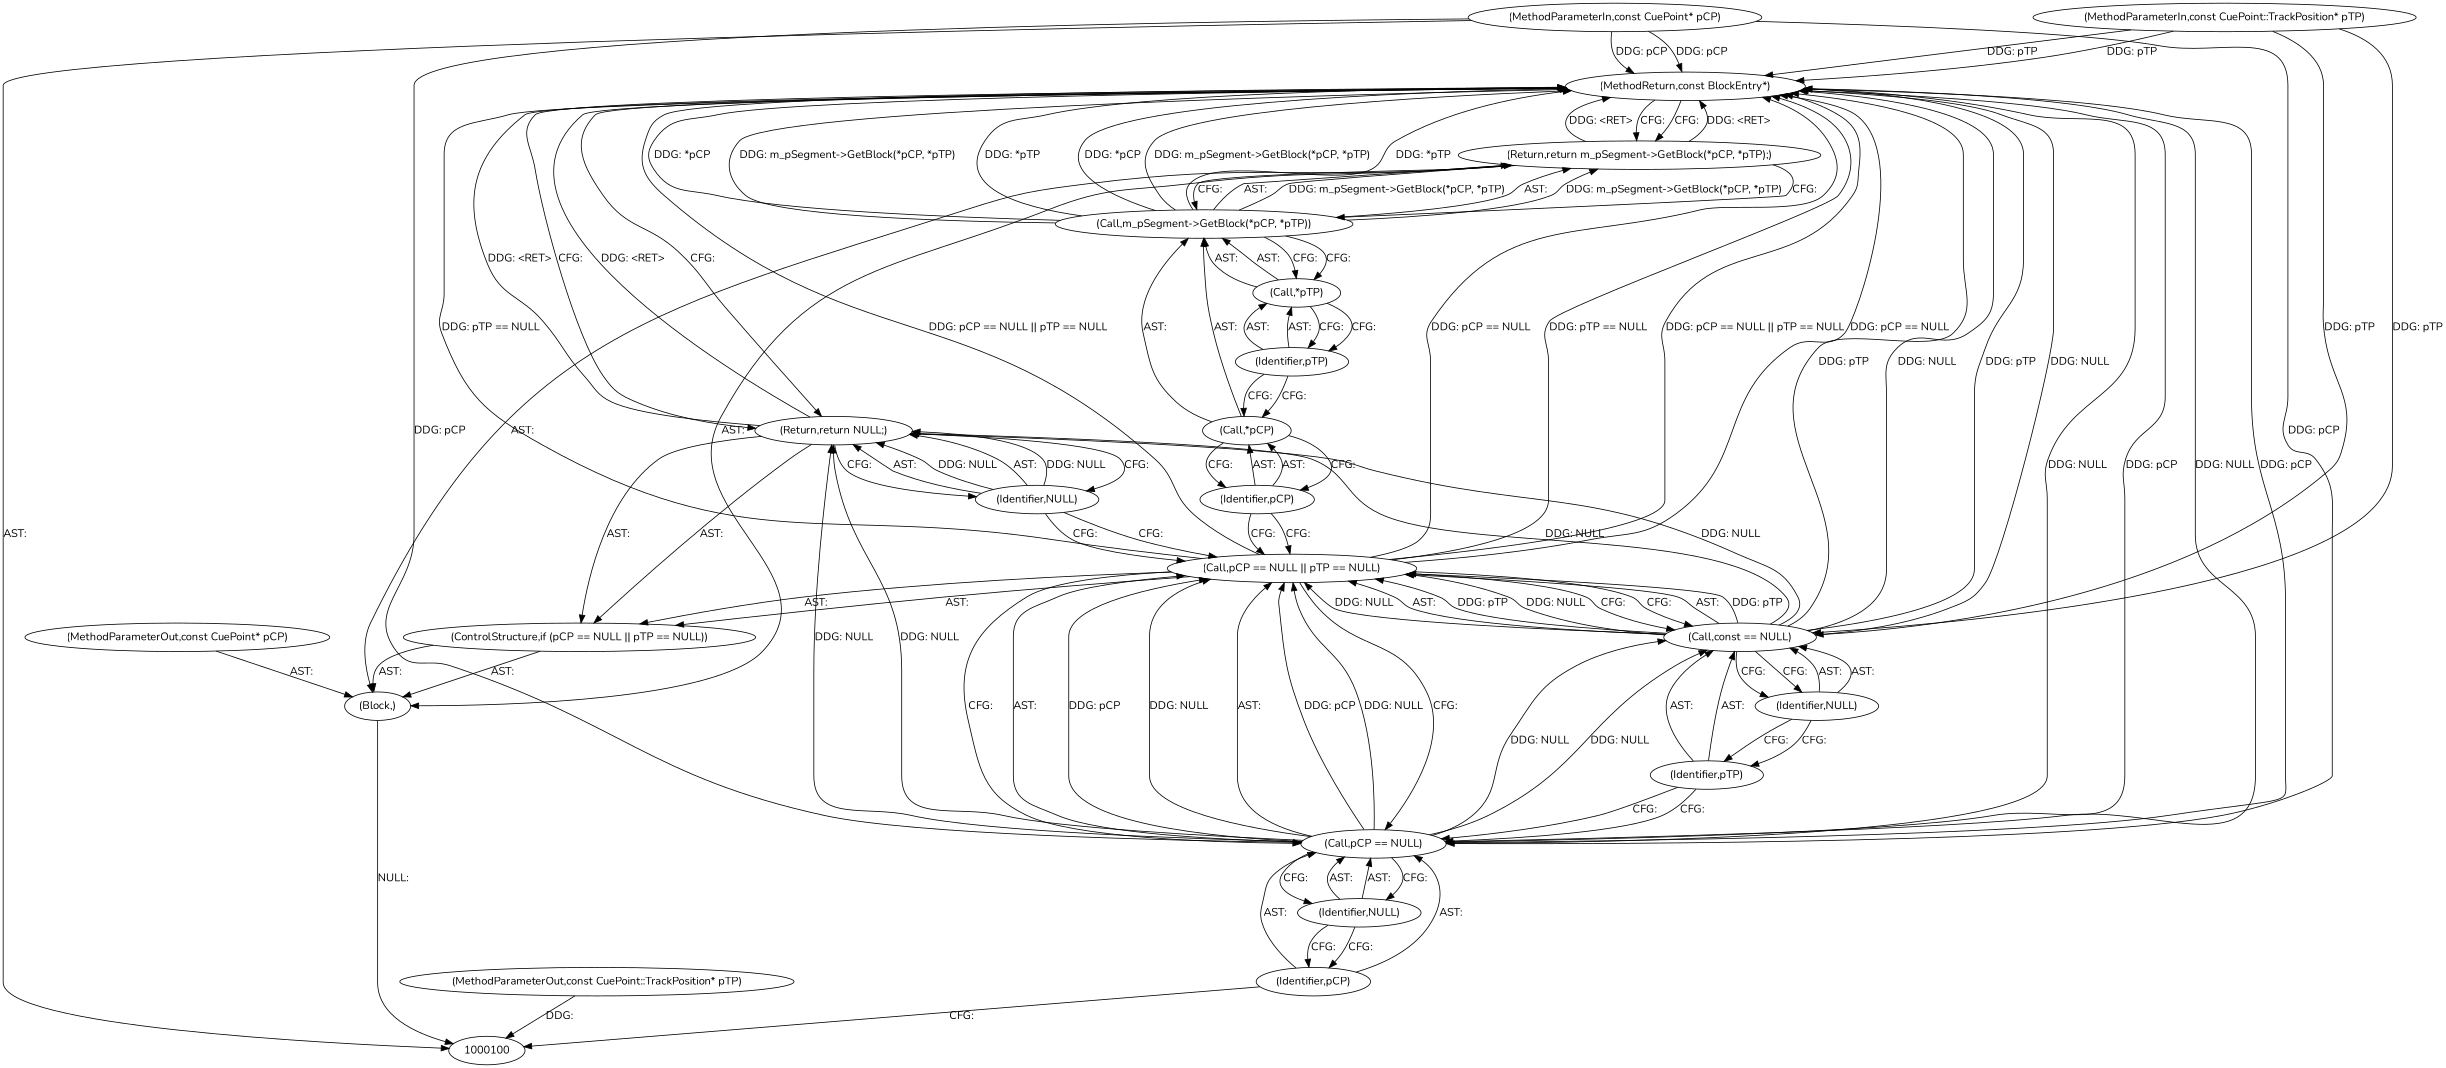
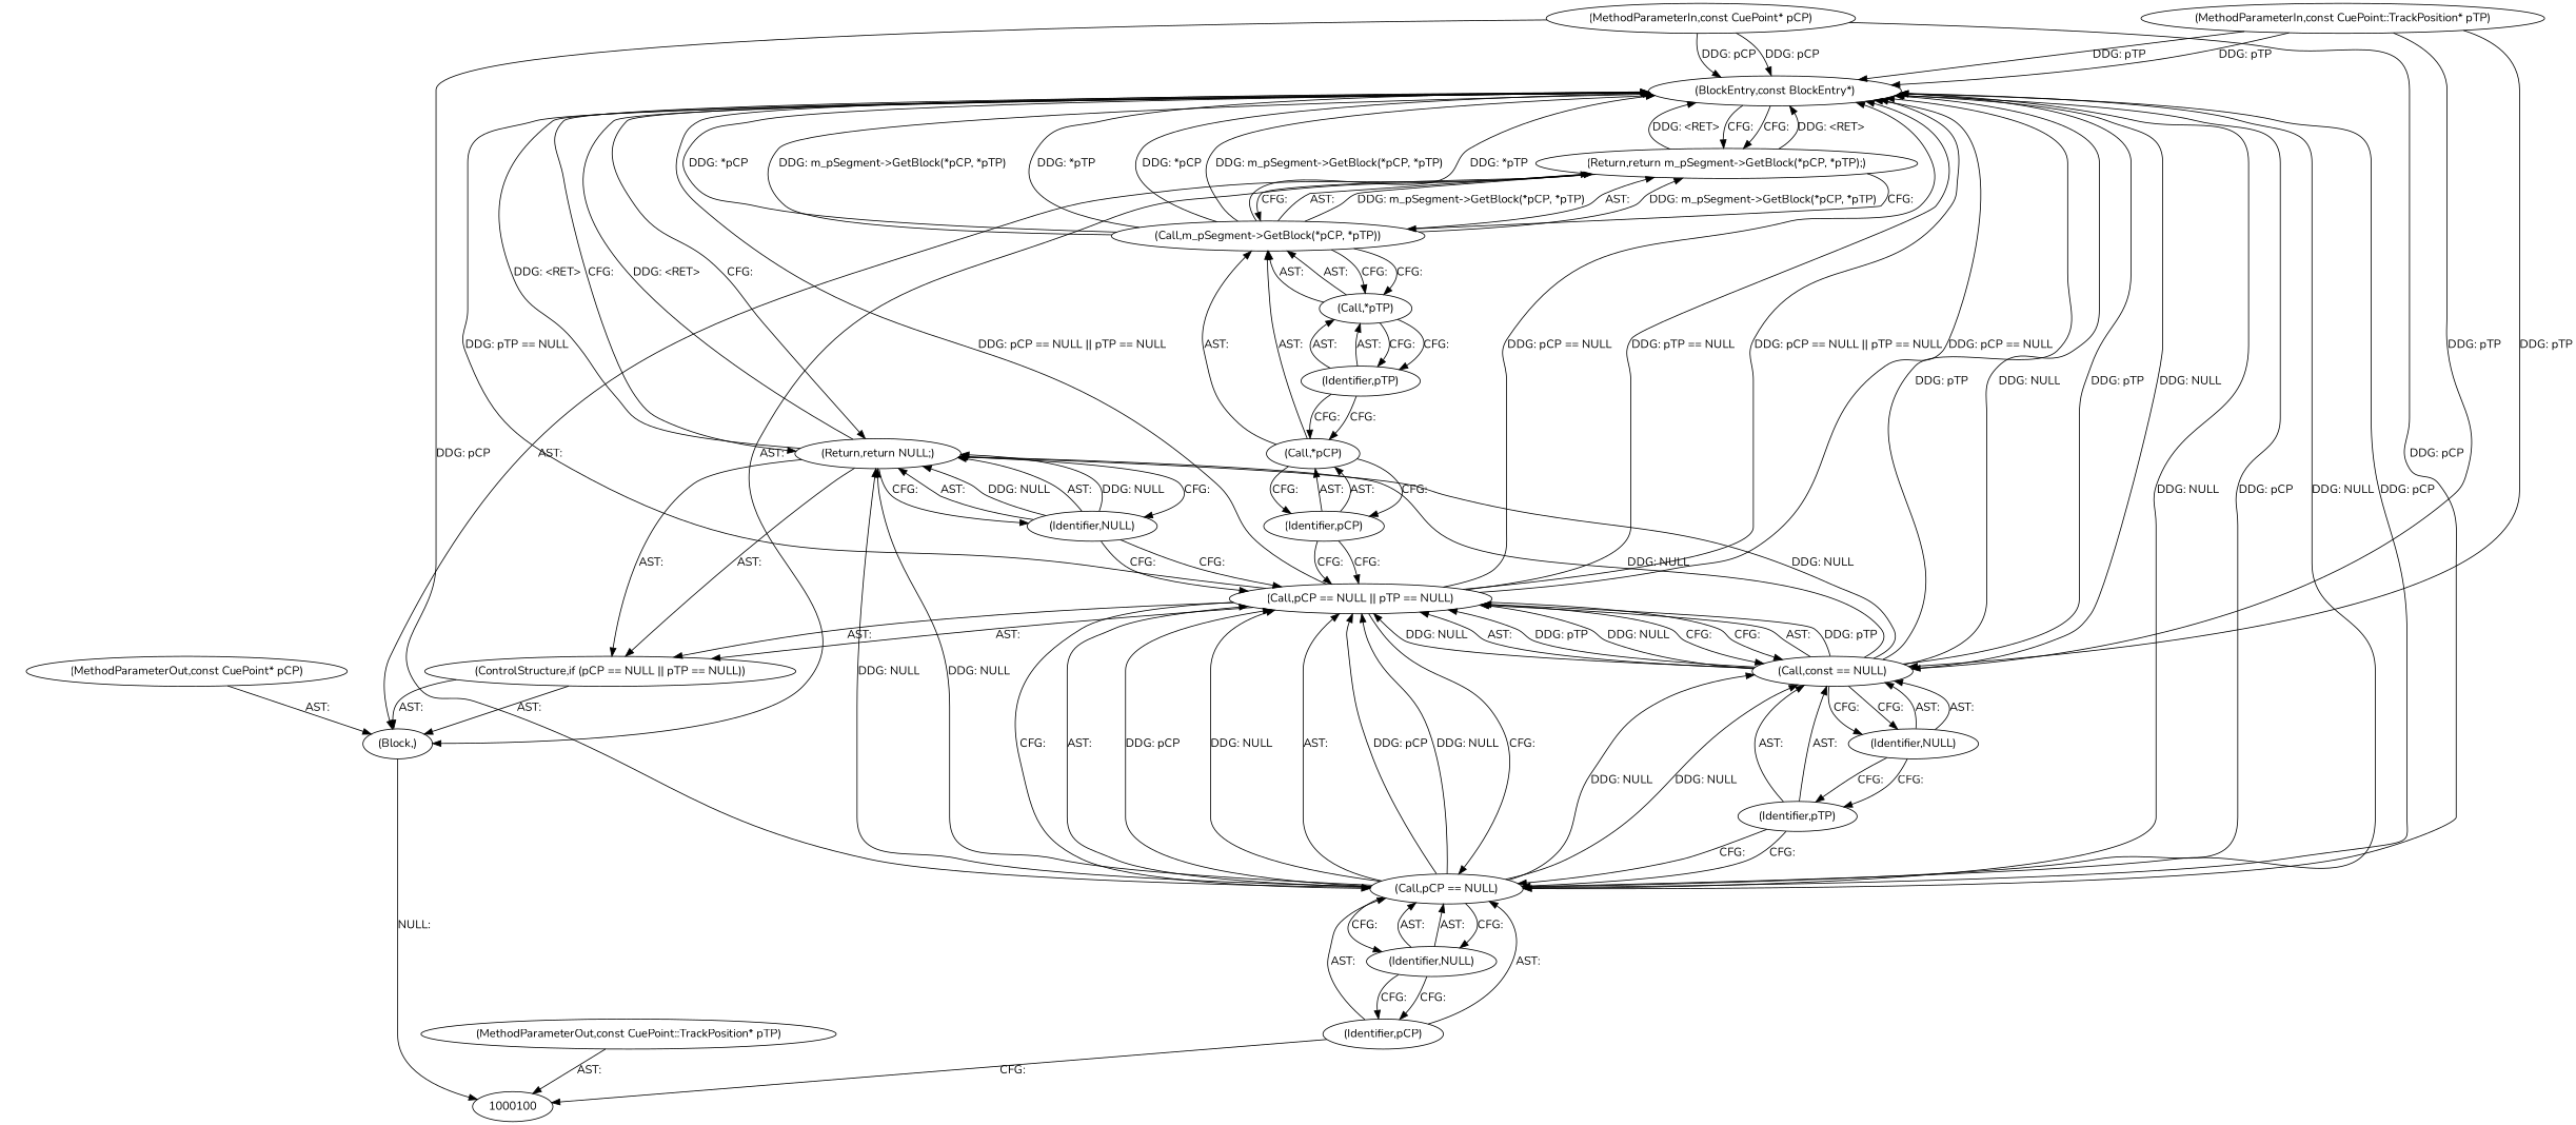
  digraph {
    fontname=Nunito
    node [fontname=Nunito]
    edge [fontname=Nunito]
-   n1 [label="(MethodReturn,const BlockEntry*)"]
+   n1 [label="(BlockEntry,const BlockEntry*)"]
    n2 [label="(Return,return NULL;)"]
    n3 [label="(Return,return m_pSegment->GetBlock(*pCP, *pTP);)"]
    n4 [label="(ControlStructure,if (pCP == NULL || pTP == NULL))"]
    n5 [label="(Identifier,NULL)"]
    n6 [label="(Block,)"]
    n7 [label="(Call,m_pSegment->GetBlock(*pCP, *pTP))"]
    n8 [label="(MethodParameterIn,const CuePoint* pCP)"]
    1000100
    n10 [label="(Call,pCP == NULL)"]
    n11 [label="(Call,const == NULL)"]
    n12 [label="(Identifier,NULL)"]
    n13 [label="(Call,pCP == NULL || pTP == NULL)"]
    n14 [label="(MethodParameterOut,const CuePoint* pCP)"]
    n15 [label="(MethodParameterIn,const CuePoint::TrackPosition* pTP)"]
    n16 [label="(Identifier,NULL)"]
    n17 [label="(MethodParameterOut,const CuePoint::TrackPosition* pTP)"]
    n18 [label="(Identifier,pCP)"]
    n19 [label="(Identifier,pTP)"]
    n20 [label="(Call,*pTP)"]
    n21 [label="(Identifier,pTP)"]
    n22 [label="(Call,*pCP)"]
    n23 [label="(Identifier,pCP)"]
    n1 -> n2 [label="CFG: "]
    n1 -> n2 [label="CFG: "]
    n1 -> n3 [label="CFG: "]
    n1 -> n3 [label="CFG: "]
    n2 -> n1 [label="DDG: <RET>"]
    n2 -> n1 [label="DDG: <RET>"]
    n2 -> n4 [label="AST: "]
    n2 -> n4 [label="AST: "]
    n2 -> n5 [label="CFG: "]
    n2 -> n5 [label="CFG: "]
    n3 -> n1 [label="DDG: <RET>"]
    n3 -> n1 [label="DDG: <RET>"]
    n3 -> n6 [label="AST: "]
    n3 -> n6 [label="AST: "]
    n3 -> n7 [label="CFG: "]
    n3 -> n7 [label="CFG: "]
    n4 -> n6 [label="AST: "]
    n4 -> n6 [label="AST: "]
    n5 -> n2 [label="AST: "]
    n5 -> n2 [label="DDG: NULL"]
    n5 -> n2 [label="AST: "]
    n5 -> n2 [label="DDG: NULL"]
    n5 -> n13 [label="CFG: "]
    n5 -> n13 [label="CFG: "]
    n6 -> 1000100 [label="NULL: "]
    n7 -> n1 [label="DDG: m_pSegment->GetBlock(*pCP, *pTP)"]
    n7 -> n1 [label="DDG: *pTP"]
    n7 -> n1 [label="DDG: *pCP"]
    n7 -> n1 [label="DDG: m_pSegment->GetBlock(*pCP, *pTP)"]
    n7 -> n1 [label="DDG: *pTP"]
    n7 -> n1 [label="DDG: *pCP"]
    n7 -> n3 [label="AST: "]
    n7 -> n3 [label="DDG: m_pSegment->GetBlock(*pCP, *pTP)"]
    n7 -> n3 [label="AST: "]
    n7 -> n3 [label="DDG: m_pSegment->GetBlock(*pCP, *pTP)"]
    n7 -> n20 [label="CFG: "]
    n7 -> n20 [label="CFG: "]
    n8 -> n1 [label="DDG: pCP"]
    n8 -> n1 [label="DDG: pCP"]
-   n8 -> 1000100 [label="AST: "]
    n8 -> n10 [label="DDG: pCP"]
    n8 -> n10 [label="DDG: pCP"]
    n10 -> n1 [label="DDG: NULL"]
    n10 -> n1 [label="DDG: pCP"]
    n10 -> n1 [label="DDG: NULL"]
    n10 -> n1 [label="DDG: pCP"]
    n10 -> n2 [label="DDG: NULL"]
    n10 -> n2 [label="DDG: NULL"]
    n10 -> n11 [label="DDG: NULL"]
    n10 -> n11 [label="DDG: NULL"]
    n10 -> n12 [label="CFG: "]
    n10 -> n12 [label="CFG: "]
    n10 -> n13 [label="AST: "]
    n10 -> n13 [label="DDG: pCP"]
    n10 -> n13 [label="DDG: NULL"]
    n10 -> n13 [label="AST: "]
    n10 -> n13 [label="DDG: pCP"]
    n10 -> n13 [label="DDG: NULL"]
    n11 -> n1 [label="DDG: pTP"]
    n11 -> n1 [label="DDG: NULL"]
    n11 -> n1 [label="DDG: pTP"]
    n11 -> n1 [label="DDG: NULL"]
    n11 -> n2 [label="DDG: NULL"]
    n11 -> n2 [label="DDG: NULL"]
    n11 -> n13 [label="AST: "]
    n11 -> n13 [label="DDG: pTP"]
    n11 -> n13 [label="DDG: NULL"]
    n11 -> n13 [label="AST: "]
    n11 -> n13 [label="DDG: pTP"]
    n11 -> n13 [label="DDG: NULL"]
    n11 -> n16 [label="CFG: "]
    n11 -> n16 [label="CFG: "]
    n12 -> n10 [label="AST: "]
    n12 -> n10 [label="AST: "]
    n12 -> n18 [label="CFG: "]
    n12 -> n18 [label="CFG: "]
    n13 -> n1 [label="DDG: pCP == NULL || pTP == NULL"]
    n13 -> n1 [label="DDG: pCP == NULL"]
    n13 -> n1 [label="DDG: pTP == NULL"]
    n13 -> n1 [label="DDG: pCP == NULL || pTP == NULL"]
    n13 -> n1 [label="DDG: pCP == NULL"]
    n13 -> n1 [label="DDG: pTP == NULL"]
    n13 -> n4 [label="AST: "]
    n13 -> n4 [label="AST: "]
    n13 -> n10 [label="CFG: "]
    n13 -> n10 [label="CFG: "]
    n13 -> n11 [label="CFG: "]
    n13 -> n11 [label="CFG: "]
    n14 -> n6 [label="AST: "]
    n15 -> n1 [label="DDG: pTP"]
    n15 -> n1 [label="DDG: pTP"]
    n15 -> n11 [label="DDG: pTP"]
    n15 -> n11 [label="DDG: pTP"]
    n16 -> n11 [label="AST: "]
    n16 -> n11 [label="AST: "]
    n16 -> n19 [label="CFG: "]
    n16 -> n19 [label="CFG: "]
-   n17 -> 1000100 [label="DDG: "]
+   n17 -> 1000100 [label="AST: "]
    n18 -> 1000100 [label="CFG: "]
    n18 -> n10 [label="AST: "]
    n18 -> n10 [label="AST: "]
    n19 -> n10 [label="CFG: "]
    n19 -> n10 [label="CFG: "]
    n19 -> n11 [label="AST: "]
    n19 -> n11 [label="AST: "]
    n20 -> n7 [label="AST: "]
    n20 -> n7 [label="AST: "]
    n20 -> n21 [label="CFG: "]
    n20 -> n21 [label="CFG: "]
    n21 -> n20 [label="AST: "]
    n21 -> n20 [label="AST: "]
    n21 -> n22 [label="CFG: "]
    n21 -> n22 [label="CFG: "]
    n22 -> n7 [label="AST: "]
    n22 -> n7 [label="AST: "]
    n22 -> n23 [label="CFG: "]
    n22 -> n23 [label="CFG: "]
    n23 -> n13 [label="CFG: "]
    n23 -> n13 [label="CFG: "]
    n23 -> n22 [label="AST: "]
    n23 -> n22 [label="AST: "]
  }
